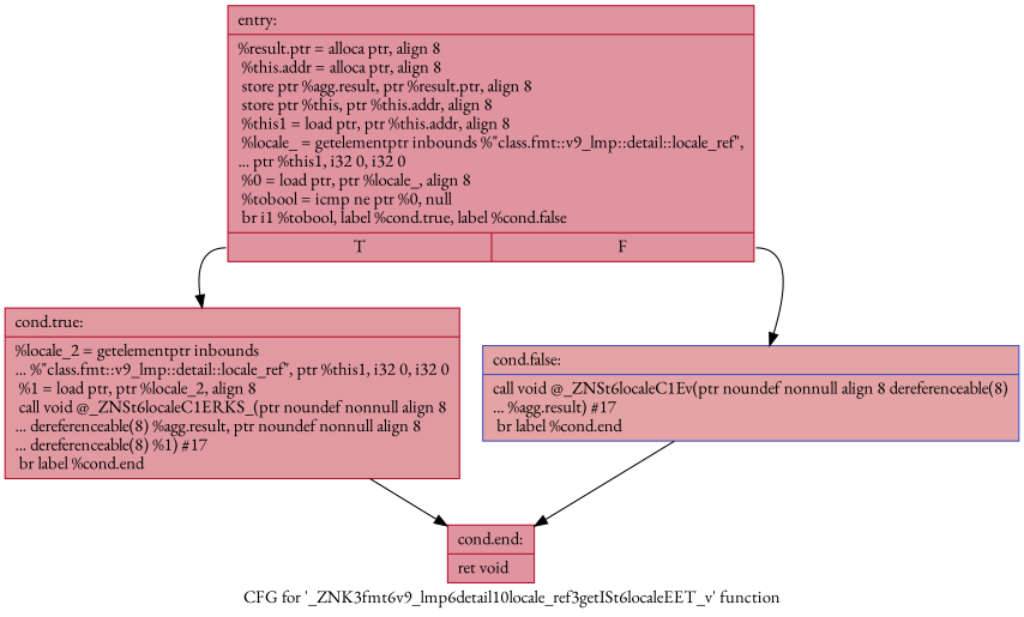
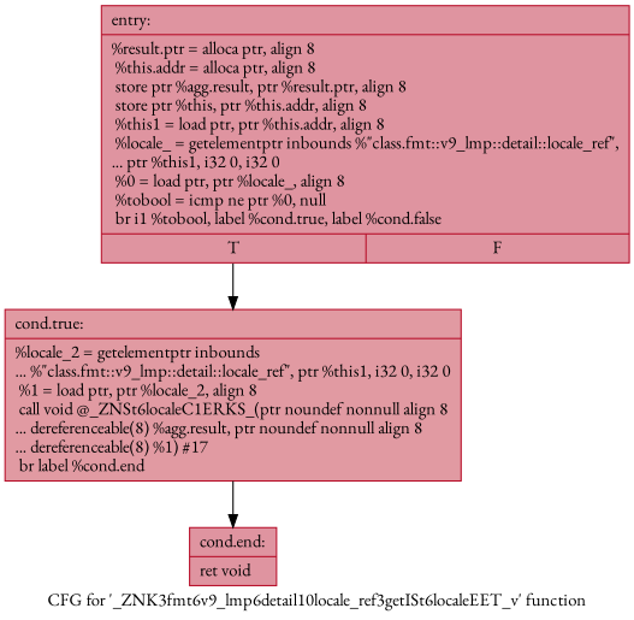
  digraph {
    label="CFG for '_ZNK3fmt6v9_lmp6detail10locale_ref3getISt6localeEET_v' function"
    fontname="EB Garamond"
    node [color="#b70d28ff" fillcolor="#b70d2870" fontname="EB Garamond" shape=record style=filled]
    edge [fontname="EB Garamond"]
    n1 [label="{entry:\l|  %result.ptr = alloca ptr, align 8\l  %this.addr = alloca ptr, align 8\l  store ptr %agg.result, ptr %result.ptr, align 8\l  store ptr %this, ptr %this.addr, align 8\l  %this1 = load ptr, ptr %this.addr, align 8\l  %locale_ = getelementptr inbounds %\"class.fmt::v9_lmp::detail::locale_ref\",\l... ptr %this1, i32 0, i32 0\l  %0 = load ptr, ptr %locale_, align 8\l  %tobool = icmp ne ptr %0, null\l  br i1 %tobool, label %cond.true, label %cond.false\l|{<s0>T|<s1>F}}"]
    n2 [fillcolor="#bb1b2c70" label="{cond.true:\l|  %locale_2 = getelementptr inbounds\l... %\"class.fmt::v9_lmp::detail::locale_ref\", ptr %this1, i32 0, i32 0\l  %1 = load ptr, ptr %locale_2, align 8\l  call void @_ZNSt6localeC1ERKS_(ptr noundef nonnull align 8\l... dereferenceable(8) %agg.result, ptr noundef nonnull align 8\l... dereferenceable(8) %1) #17\l  br label %cond.end\l}"]
-   n3 [color="#3d50c3ff" fillcolor="#c32e3170" label="{cond.false:\l|  call void @_ZNSt6localeC1Ev(ptr noundef nonnull align 8 dereferenceable(8)\l... %agg.result) #17\l  br label %cond.end\l}"]
    n4 [label="{cond.end:\l|  ret void\l}"]
    n1 -> n2 [tailport=s0]
-   n1 -> n3 [tailport=s1]
    n2 -> n4
-   n3 -> n4
  }
